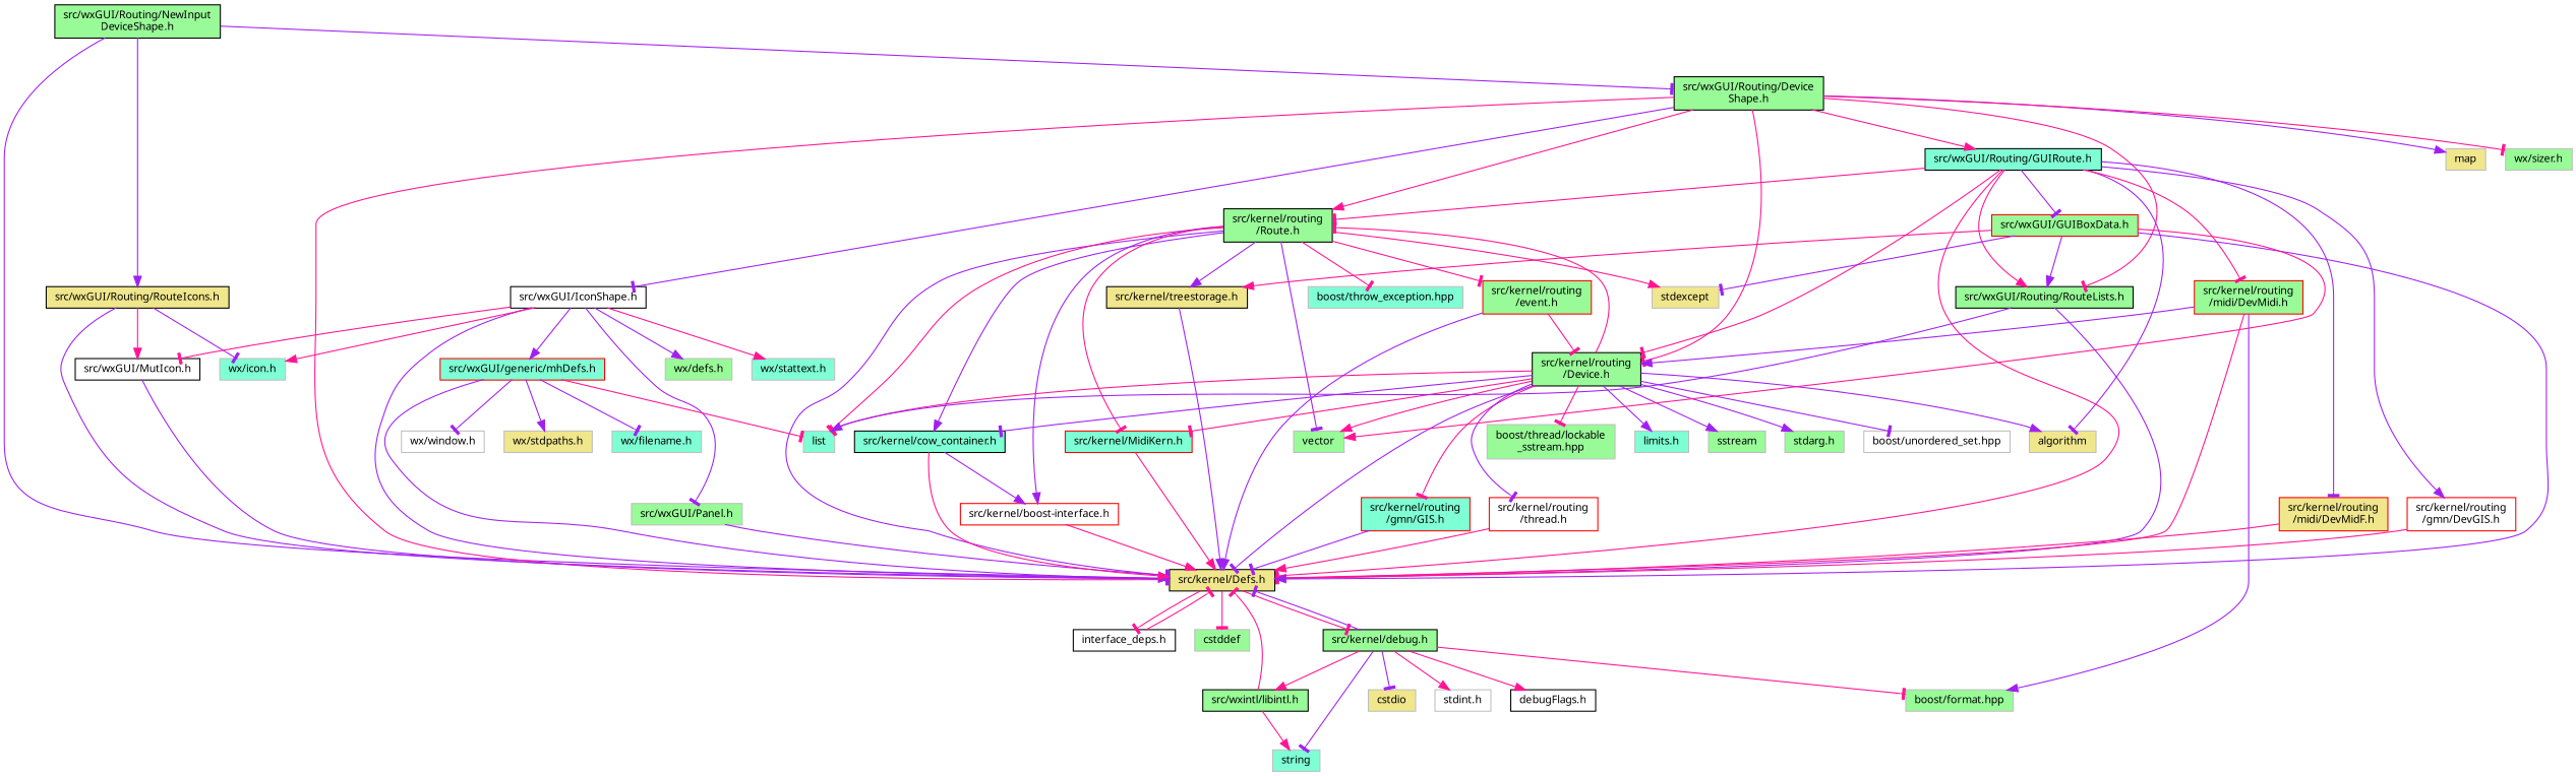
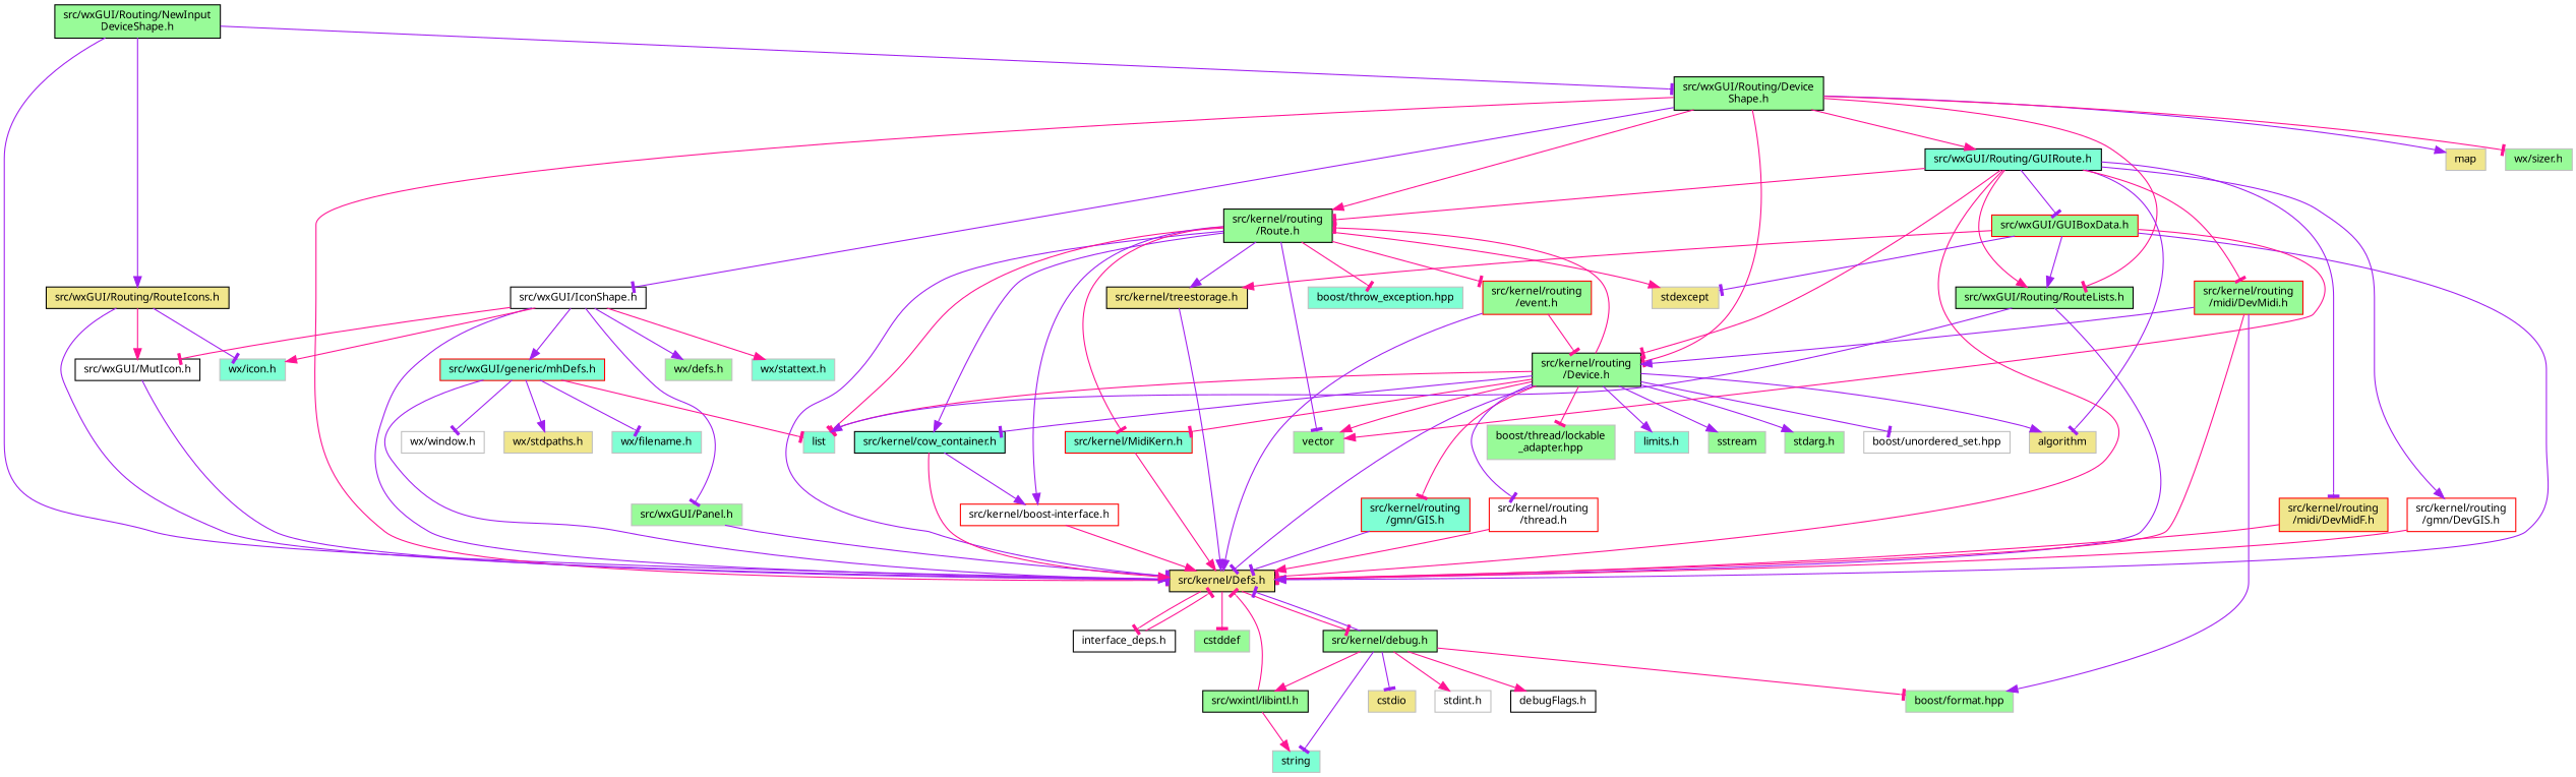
  digraph {
    node [color=grey75 fillcolor=palegreen fontname=Sans fontsize=10 shape=record style=filled]
    edge [arrowhead=tee color=purple fontname=Sans fontsize=10 labelfontname=Sans labelfontsize=10 style=solid]
    n1 [color=black fontcolor=black height=0.2 label="src/wxGUI/Routing/NewInput\lDeviceShape.h" width=0.4]
    n2 [color=black fillcolor=khaki height=0.2 label="src/kernel/Defs.h" width=0.4]
    n3 [color=black fillcolor=khaki height=0.2 label="src/wxGUI/Routing/RouteIcons.h" width=0.4]
    n4 [color=black height=0.2 label="src/wxGUI/Routing/Device\lShape.h" width=0.4]
    n5 [color=black fillcolor=white height=0.2 label="interface_deps.h" width=0.4]
    n6 [height=0.2 label=cstddef width=0.4]
    n7 [color=black height=0.2 label="src/kernel/debug.h" width=0.4]
    n8 [color=black fillcolor=white height=0.2 label="src/wxGUI/MutIcon.h" width=0.4]
    n9 [fillcolor=aquamarine height=0.2 label="wx/icon.h" width=0.4]
    n10 [color=black fillcolor=white height=0.2 label="src/wxGUI/IconShape.h" width=0.4]
    n11 [color=black height=0.2 label="src/kernel/routing\l/Route.h" width=0.4]
    n12 [color=black height=0.2 label="src/kernel/routing\l/Device.h" width=0.4]
    n13 [color=black fillcolor=aquamarine height=0.2 label="src/wxGUI/Routing/GUIRoute.h" width=0.4]
    n14 [color=black height=0.2 label="src/wxGUI/Routing/RouteLists.h" width=0.4]
    n15 [fillcolor=khaki height=0.2 label=map width=0.4]
    n16 [height=0.2 label="wx/sizer.h" width=0.4]
    n17 [color=black height=0.2 label="src/wxintl/libintl.h" width=0.4]
    n18 [fillcolor=aquamarine height=0.2 label=string width=0.4]
    n19 [fillcolor=khaki height=0.2 label=cstdio width=0.4]
    n20 [height=0.2 label="boost/format.hpp" width=0.4]
    n21 [fillcolor=white height=0.2 label="stdint.h" width=0.4]
    n22 [color=black fillcolor=white height=0.2 label="debugFlags.h" width=0.4]
    n23 [color=red fillcolor=aquamarine height=0.2 label="src/wxGUI/generic/mhDefs.h" width=0.4]
    n24 [height=0.2 label="src/wxGUI/Panel.h" width=0.4]
    n25 [height=0.2 label="wx/defs.h" width=0.4]
    n26 [fillcolor=aquamarine height=0.2 label="wx/stattext.h" width=0.4]
    n27 [fillcolor=aquamarine height=0.2 label=list width=0.4]
    n28 [color=black fillcolor=aquamarine height=0.2 label="src/kernel/cow_container.h" width=0.4]
    n29 [color=red fillcolor=white height=0.2 label="src/kernel/boost-interface.h" width=0.4]
    n30 [color=red fillcolor=aquamarine height=0.2 label="src/kernel/MidiKern.h" width=0.4]
    n31 [color=black fillcolor=khaki height=0.2 label="src/kernel/treestorage.h" width=0.4]
    n32 [height=0.2 label=vector width=0.4]
    n33 [fillcolor=khaki height=0.2 label=stdexcept width=0.4]
    n34 [fillcolor=aquamarine height=0.2 label="boost/throw_exception.hpp" width=0.4]
    n35 [color=red height=0.2 label="src/kernel/routing\l/event.h" width=0.4]
    n36 [color=red fillcolor=aquamarine height=0.2 label="src/kernel/routing\l/gmn/GIS.h" width=0.4]
    n37 [color=red fillcolor=white height=0.2 label="src/kernel/routing\l/thread.h" width=0.4]
-   n38 [height=0.2 label="boost/thread/lockable\l_sstream.hpp" width=0.4]
+   n38 [height=0.2 label="boost/thread/lockable\l_adapter.hpp" width=0.4]
    n39 [fillcolor=aquamarine height=0.2 label="limits.h" width=0.4]
    n40 [fillcolor=khaki height=0.2 label=algorithm width=0.4]
    n41 [height=0.2 label=sstream width=0.4]
    n42 [height=0.2 label="stdarg.h" width=0.4]
    n43 [fillcolor=white height=0.2 label="boost/unordered_set.hpp" width=0.4]
    n44 [color=red height=0.2 label="src/kernel/routing\l/midi/DevMidi.h" width=0.4]
    n45 [color=red fillcolor=khaki height=0.2 label="src/kernel/routing\l/midi/DevMidF.h" width=0.4]
    n46 [color=red fillcolor=white height=0.2 label="src/kernel/routing\l/gmn/DevGIS.h" width=0.4]
    n47 [color=red height=0.2 label="src/wxGUI/GUIBoxData.h" width=0.4]
    n48 [fillcolor=white height=0.2 label="wx/window.h" width=0.4]
    n49 [fillcolor=khaki height=0.2 label="wx/stdpaths.h" width=0.4]
    n50 [fillcolor=aquamarine height=0.2 label="wx/filename.h" width=0.4]
    n1 -> n2 [arrowhead=normal]
    n1 -> n3 [arrowhead=normal]
    n1 -> n4
    n2 -> n5 [color=deeppink]
    n2 -> n6 [color=deeppink]
    n2 -> n7 [color=deeppink]
    n3 -> n2
    n3 -> n8 [arrowhead=normal color=deeppink]
    n3 -> n9
    n4 -> n2 [color=deeppink]
    n4 -> n10
    n4 -> n11 [arrowhead=normal color=deeppink]
    n4 -> n12 [color=deeppink]
    n4 -> n13 [arrowhead=normal color=deeppink]
    n4 -> n14 [color=deeppink]
    n4 -> n15 [arrowhead=normal]
    n4 -> n16 [color=deeppink]
    n5 -> n2 [color=deeppink]
    n7 -> n2
    n7 -> n17 [arrowhead=normal color=deeppink]
    n7 -> n18
    n7 -> n19
    n7 -> n20 [color=deeppink]
    n7 -> n21 [arrowhead=normal color=deeppink]
    n7 -> n22 [arrowhead=normal color=deeppink]
    n8 -> n2
    n10 -> n2 [arrowhead=normal]
    n10 -> n8 [color=deeppink]
    n10 -> n9 [arrowhead=normal color=deeppink]
    n10 -> n23 [arrowhead=normal]
    n10 -> n24
    n10 -> n25 [arrowhead=normal]
    n10 -> n26 [arrowhead=normal color=deeppink]
    n11 -> n2
    n11 -> n27 [color=deeppink]
    n11 -> n28 [arrowhead=normal]
    n11 -> n29 [arrowhead=normal]
    n11 -> n30 [color=deeppink]
    n11 -> n31 [arrowhead=normal]
    n11 -> n32
    n11 -> n33 [arrowhead=normal color=deeppink]
    n11 -> n34 [color=deeppink]
    n11 -> n35 [color=deeppink]
    n12 -> n2
    n12 -> n11 [color=deeppink]
    n12 -> n27 [color=deeppink]
    n12 -> n28
    n12 -> n30 [color=deeppink]
    n12 -> n32 [arrowhead=normal color=deeppink]
    n12 -> n36 [color=deeppink]
    n12 -> n37
    n12 -> n38 [color=deeppink]
    n12 -> n39 [arrowhead=normal]
    n12 -> n40 [arrowhead=normal]
    n12 -> n41 [arrowhead=normal]
    n12 -> n42 [arrowhead=normal]
    n12 -> n43
    n13 -> n2 [color=deeppink]
    n13 -> n11 [color=deeppink]
    n13 -> n12 [color=deeppink]
    n13 -> n14 [arrowhead=normal color=deeppink]
    n13 -> n40
    n13 -> n44 [color=deeppink]
    n13 -> n45
    n13 -> n46 [arrowhead=normal]
    n13 -> n47
    n14 -> n2
    n14 -> n27 [arrowhead=normal]
    n17 -> n2 [color=deeppink]
    n17 -> n18 [arrowhead=normal color=deeppink]
    n23 -> n2
    n23 -> n27 [color=deeppink]
    n23 -> n48
    n23 -> n49 [arrowhead=normal]
    n23 -> n50
    n24 -> n2
    n28 -> n2 [arrowhead=normal color=deeppink]
    n28 -> n29 [arrowhead=normal]
    n29 -> n2 [arrowhead=normal color=deeppink]
    n30 -> n2 [arrowhead=normal color=deeppink]
    n31 -> n2 [arrowhead=normal]
    n35 -> n2 [arrowhead=normal]
    n35 -> n12 [color=deeppink]
    n36 -> n2
    n37 -> n2 [arrowhead=normal color=deeppink]
    n44 -> n2 [color=deeppink]
    n44 -> n12 [arrowhead=normal]
    n44 -> n20 [arrowhead=normal]
    n45 -> n2 [color=deeppink]
    n46 -> n2 [arrowhead=normal color=deeppink]
    n47 -> n2 [arrowhead=normal]
    n47 -> n14 [arrowhead=normal]
    n47 -> n31 [arrowhead=normal color=deeppink]
    n47 -> n32 [arrowhead=normal color=deeppink]
    n47 -> n33
  }
